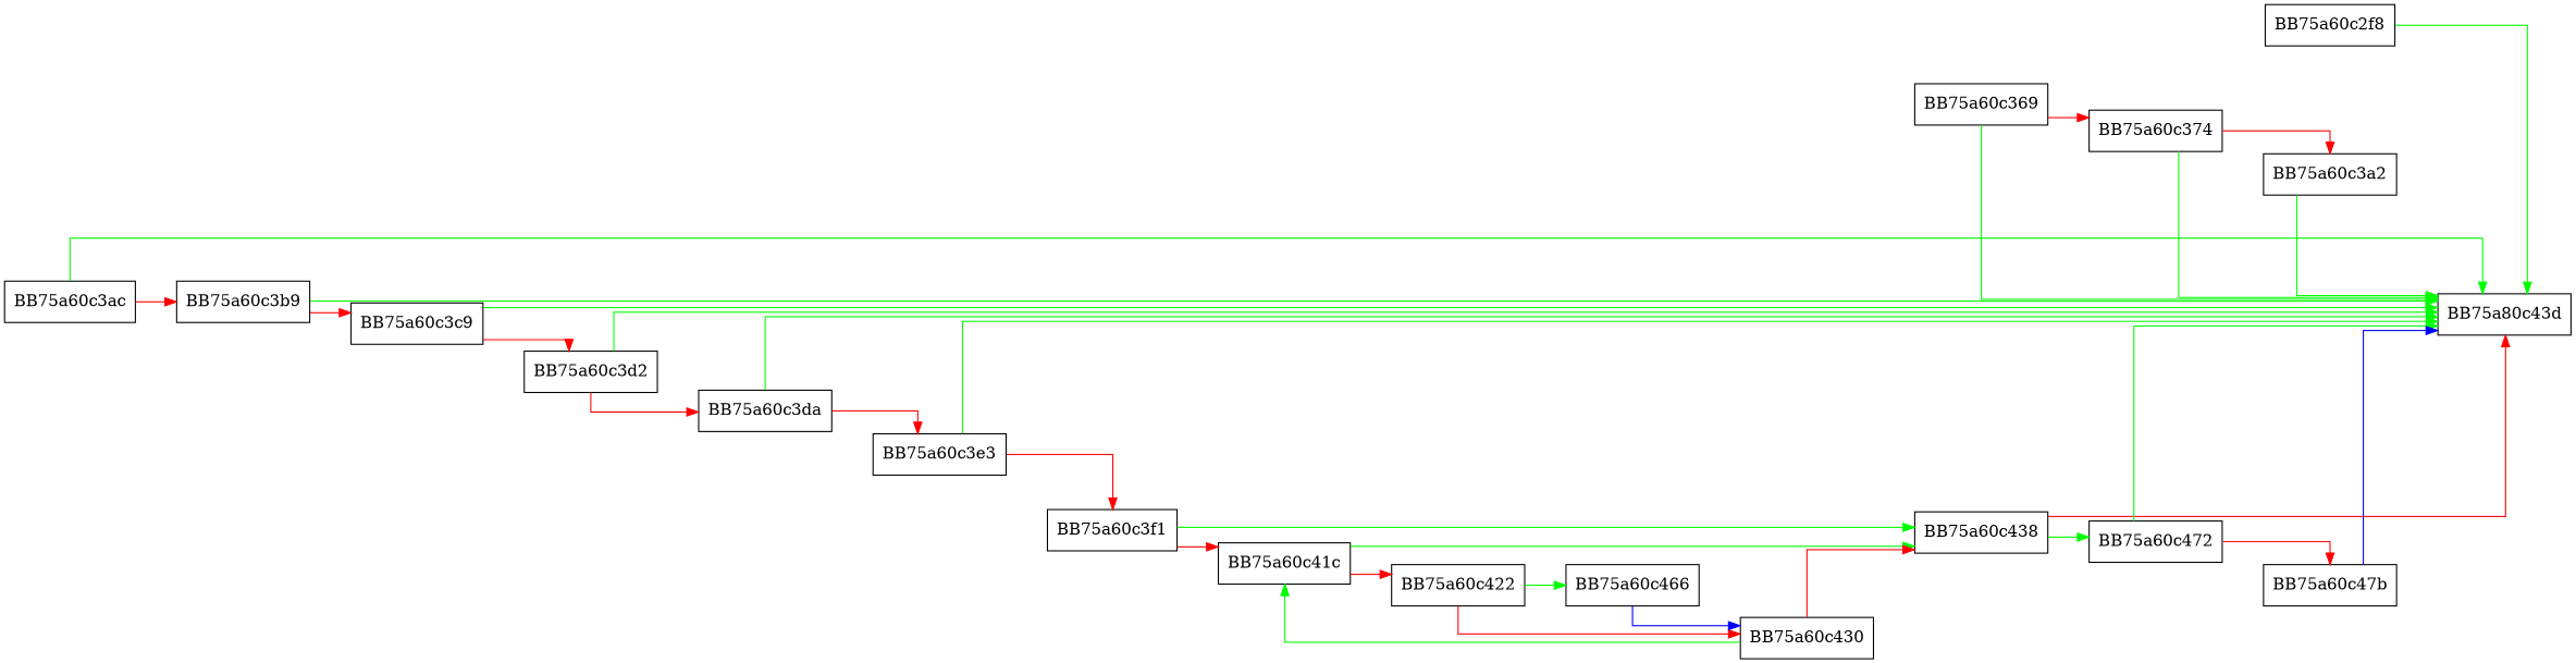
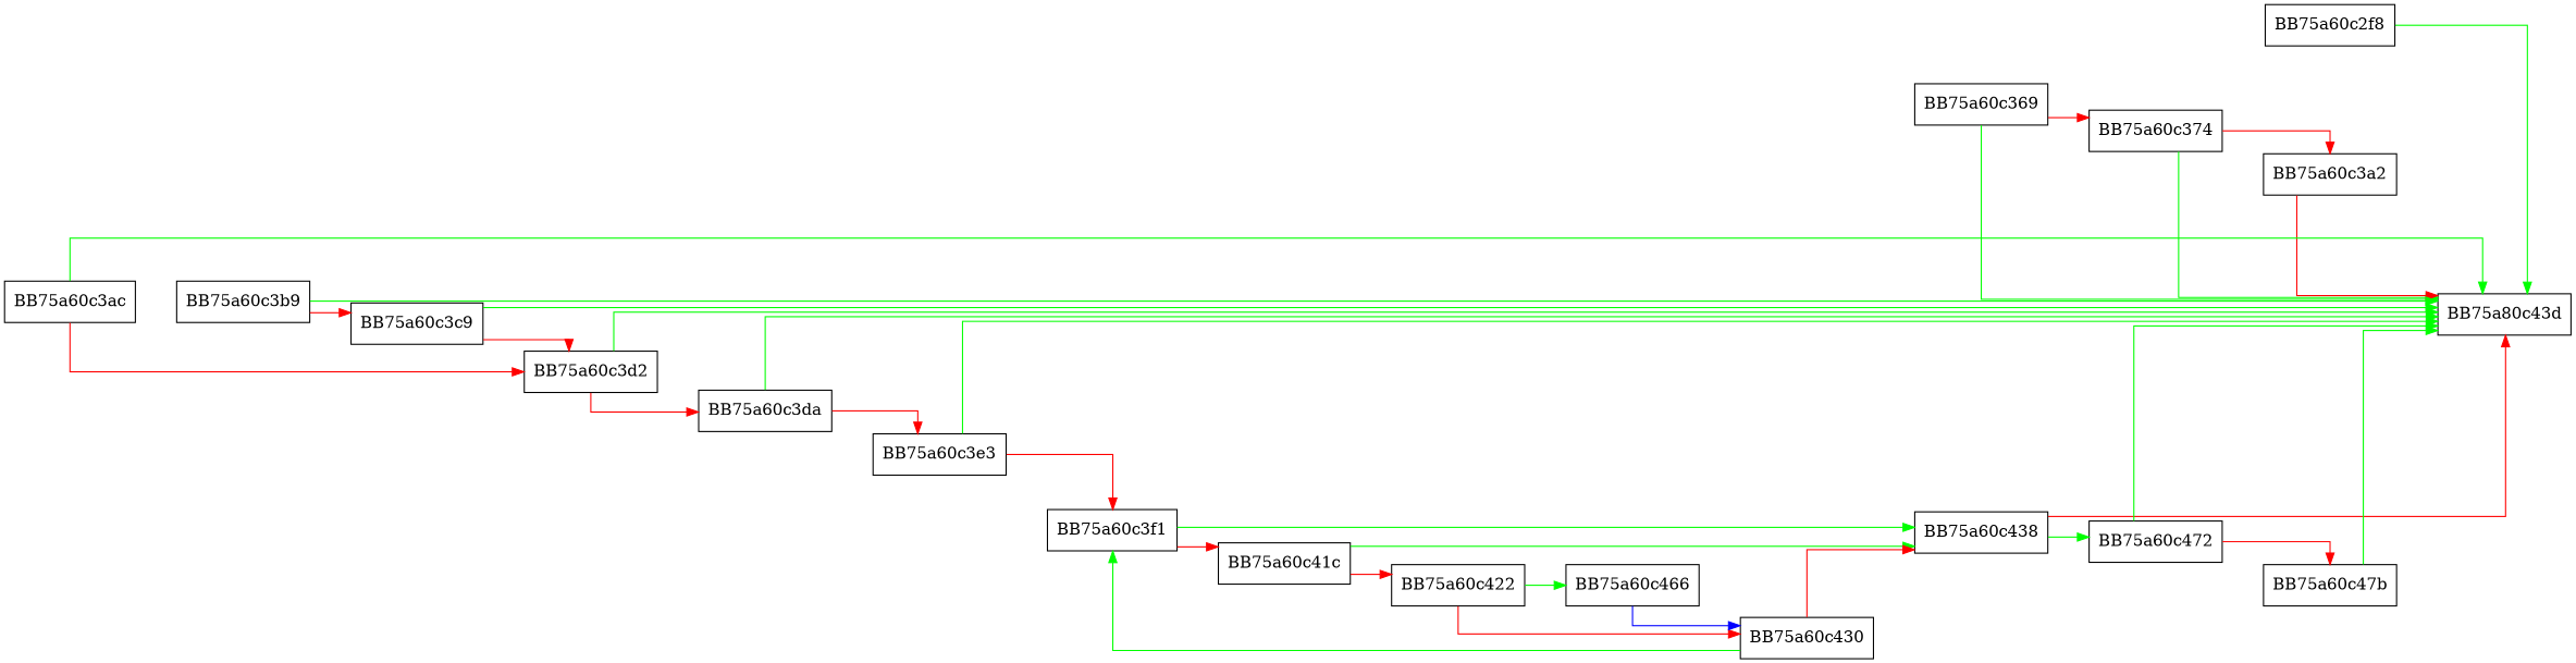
  digraph {
    rankdir=LR
    splines=ortho
    node [shape=box]
    edge [color=green]
    n1 [label=BB75a80c43d]
    BB75a60c2f8
    BB75a60c369
    BB75a60c374
    BB75a60c3a2
    BB75a60c3ac
    BB75a60c3b9
    BB75a60c3c9
    BB75a60c3d2
    BB75a60c3da
    BB75a60c3e3
    BB75a60c3f1
    BB75a60c438
    BB75a60c41c
    BB75a60c472
    BB75a60c422
    BB75a60c47b
    BB75a60c466
    BB75a60c430
    BB75a60c2f8 -> n1
    BB75a60c369 -> n1
    BB75a60c369 -> BB75a60c374 [color=red]
    BB75a60c374 -> n1
    BB75a60c374 -> BB75a60c3a2 [color=red]
-   BB75a60c3a2 -> n1
+   BB75a60c3a2 -> n1 [color=red]
    BB75a60c3ac -> n1
-   BB75a60c3ac -> BB75a60c3b9 [color=red]
+   BB75a60c3ac -> BB75a60c3d2 [color=red]
    BB75a60c3b9 -> n1
    BB75a60c3b9 -> BB75a60c3c9 [color=red]
    BB75a60c3c9 -> n1
    BB75a60c3c9 -> BB75a60c3d2 [color=red]
    BB75a60c3d2 -> n1
    BB75a60c3d2 -> BB75a60c3da [color=red]
    BB75a60c3da -> n1
    BB75a60c3da -> BB75a60c3e3 [color=red]
    BB75a60c3e3 -> n1
    BB75a60c3e3 -> BB75a60c3f1 [color=red]
    BB75a60c3f1 -> BB75a60c438
    BB75a60c3f1 -> BB75a60c41c [color=red]
    BB75a60c438 -> n1 [color=red]
    BB75a60c438 -> BB75a60c472
    BB75a60c41c -> BB75a60c438
    BB75a60c41c -> BB75a60c422 [color=red]
    BB75a60c472 -> n1
    BB75a60c472 -> BB75a60c47b [color=red]
    BB75a60c422 -> BB75a60c466
    BB75a60c422 -> BB75a60c430 [color=red]
-   BB75a60c47b -> n1 [color=blue]
+   BB75a60c47b -> n1
    BB75a60c466 -> BB75a60c430 [color=blue]
-   BB75a60c430 -> BB75a60c41c
+   BB75a60c430 -> BB75a60c3f1
    BB75a60c430 -> BB75a60c438 [color=red]
  }
